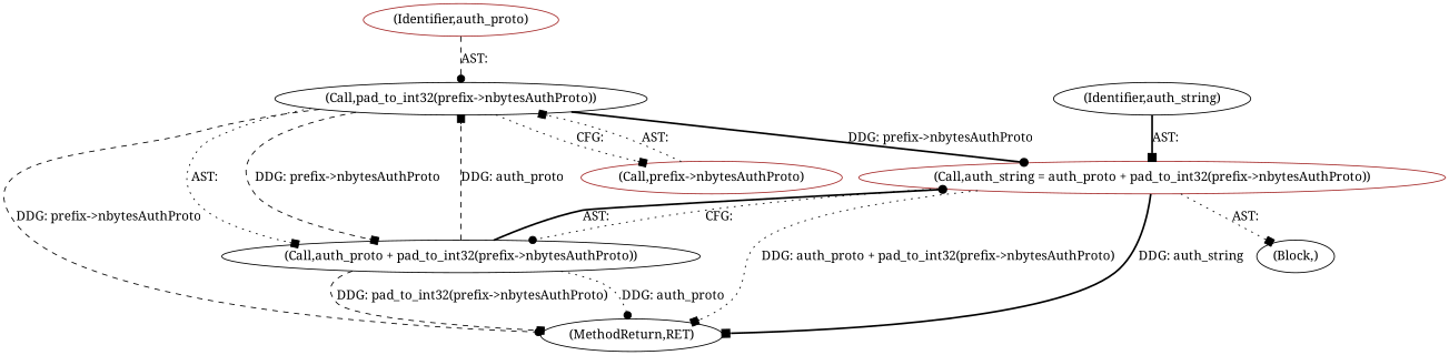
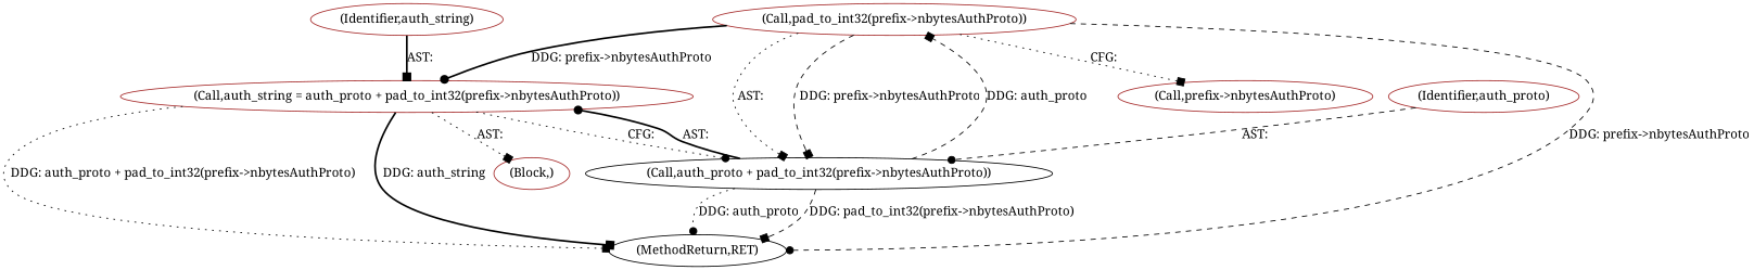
  digraph {
    fontname="Noto Serif"
    node [color=black fontname="Noto Serif"]
    edge [arrowhead=box fontname="Noto Serif" style=dotted]
-   n1 [label="(Call,pad_to_int32(prefix->nbytesAuthProto))"]
+   n1 [color=brown label="(Call,pad_to_int32(prefix->nbytesAuthProto))"]
    n2 [color=brown label="(Call,auth_string = auth_proto + pad_to_int32(prefix->nbytesAuthProto))"]
    n3 [label="(Call,auth_proto + pad_to_int32(prefix->nbytesAuthProto))"]
    n4 [label="(MethodReturn,RET)"]
    n5 [color=brown label="(Call,prefix->nbytesAuthProto)"]
-   n6 [label="(Block,)"]
-   n7 [label="(Identifier,auth_string)"]
+   n6 [color=brown label="(Block,)"]
+   n7 [color=brown label="(Identifier,auth_string)"]
    n8 [color=brown label="(Identifier,auth_proto)"]
    n1 -> n2 [arrowhead=dot label="DDG: prefix->nbytesAuthProto" style=bold]
    n1 -> n3 [label="AST: "]
    n1 -> n3 [label="DDG: prefix->nbytesAuthProto" style=dashed]
    n1 -> n4 [arrowhead=dot label="DDG: prefix->nbytesAuthProto" style=dashed]
    n1 -> n5 [label="CFG: "]
    n2 -> n3 [arrowhead=dot label="CFG: "]
    n2 -> n4 [label="DDG: auth_proto + pad_to_int32(prefix->nbytesAuthProto)"]
    n2 -> n4 [label="DDG: auth_string" style=bold]
    n2 -> n6 [label="AST: "]
    n3 -> n1 [label="DDG: auth_proto" style=dashed]
    n3 -> n2 [arrowhead=dot label="AST: " style=bold]
    n3 -> n4 [arrowhead=dot label="DDG: auth_proto"]
    n3 -> n4 [label="DDG: pad_to_int32(prefix->nbytesAuthProto)" style=dashed]
-   n5 -> n1 [label="AST: "]
    n7 -> n2 [label="AST: " style=bold]
-   n8 -> n1 [arrowhead=dot label="AST: " style=dashed]
+   n8 -> n3 [arrowhead=dot label="AST: " style=dashed]
  }
